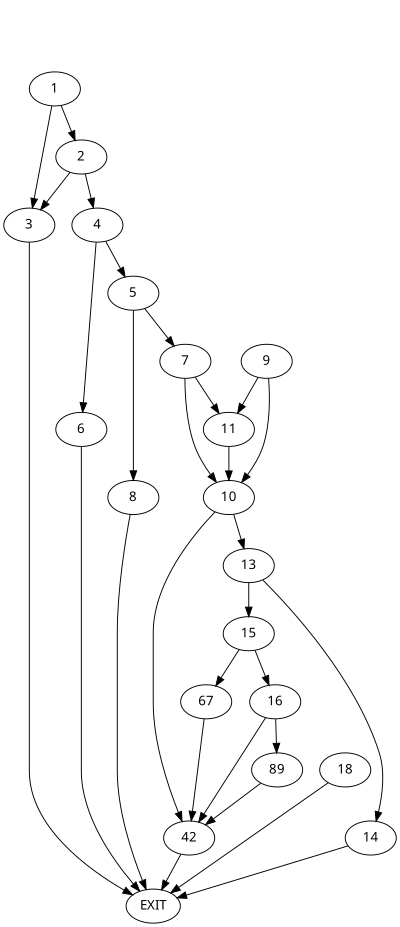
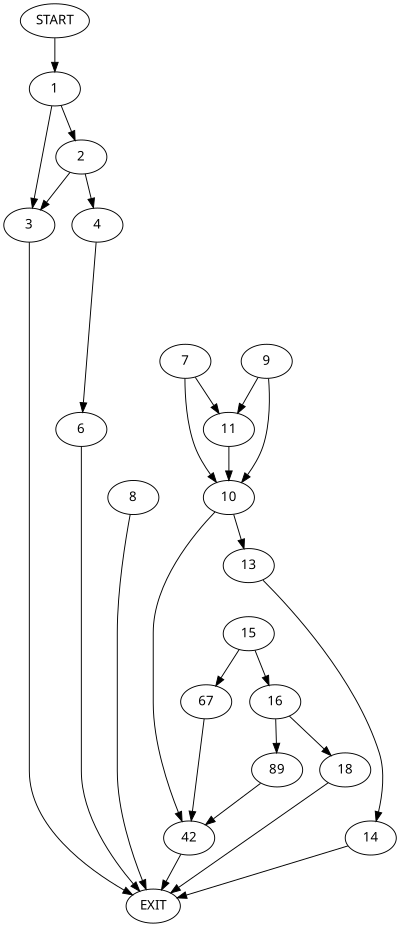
  digraph {
    fontname="Noto Sans"
    node [fontname="Noto Sans"]
    edge [fontname="Noto Sans"]
+   n1 [label=START]
    1
    2
    3
    n5 [label=EXIT]
    4
-   5
    6
    7
    8
    10
    11
    9
    n14 [label=42]
    13
    14
    15
    16
    n19 [label=67]
    18
    n21 [label=89]
+   n1 -> 1
    1 -> 2
    1 -> 3
    2 -> 3
    2 -> 4
    3 -> n5
-   4 -> 5
    4 -> 6
-   5 -> 7
-   5 -> 8
    6 -> n5
    7 -> 10
    7 -> 11
    8 -> n5
    10 -> n14
    10 -> 13
    11 -> 10
    9 -> 10
    9 -> 11
    n14 -> n5
    13 -> 14
-   13 -> 15
    14 -> n5
    15 -> 16
    15 -> n19
-   16 -> n14
+   16 -> 18
    16 -> n21
    n19 -> n14
    18 -> n5
    n21 -> n14
  }
